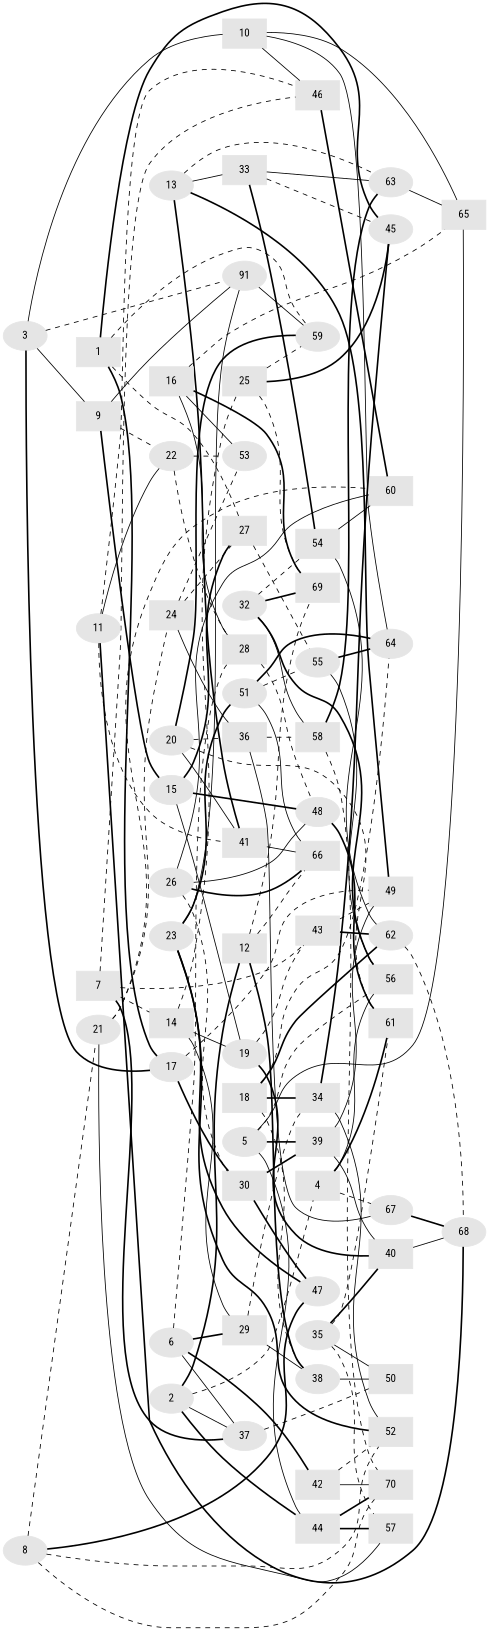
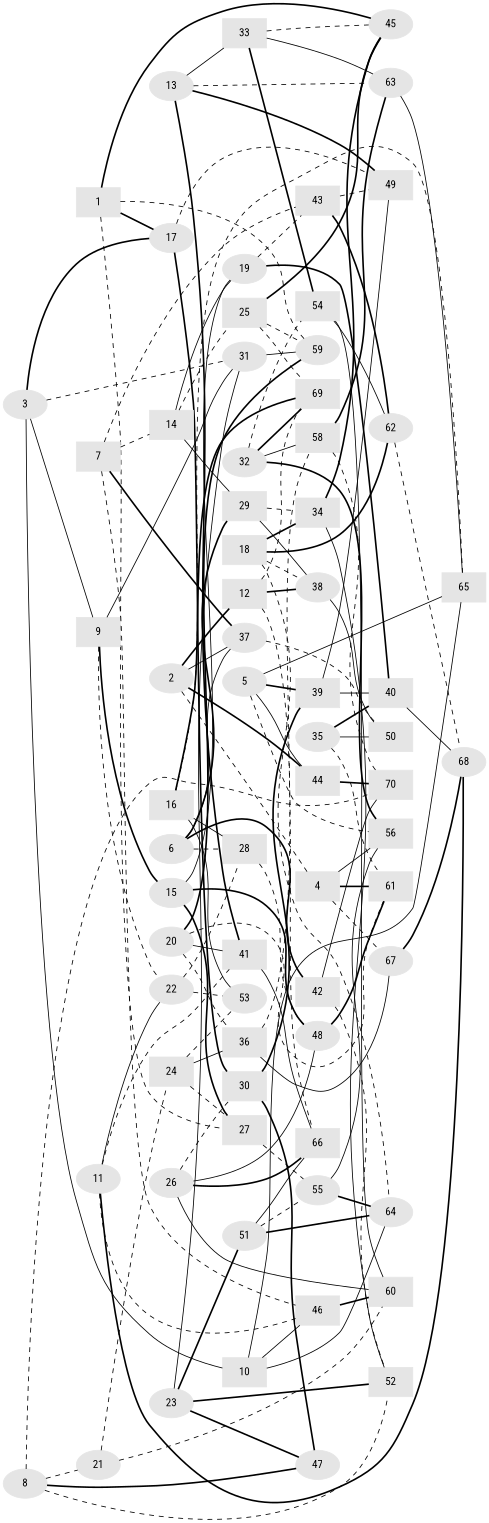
  graph {
    fontname="Roboto Condensed"
    rankdir=LR
    node [color=gray90 fontname="Roboto Condensed" shape=box style=filled]
    edge [fontname="Roboto Condensed" style=dashed]
    17 [shape=ellipse]
    1
    27
    45 [shape=ellipse]
    59 [shape=ellipse]
    49
    30
    55 [shape=ellipse]
    2 [shape=ellipse]
    4
    12
    37 [shape=ellipse]
    44
    56
    61
    67 [shape=ellipse]
    38 [shape=ellipse]
    66
    69
    50
    70
-   57
    3 [shape=ellipse]
    9
    10
-   31 [shape=ellipse label=91]
+   31 [shape=ellipse]
    15 [shape=ellipse]
    22 [shape=ellipse]
    65
    46
    64 [shape=ellipse]
    68 [shape=ellipse]
    5 [shape=ellipse]
    39
    40
    6 [shape=ellipse]
    28
    29
    42
    48 [shape=ellipse]
    34
    52
    7
    14
    43
    19 [shape=ellipse]
    25
    62 [shape=ellipse]
    60
    8 [shape=ellipse]
    21 [shape=ellipse]
    47 [shape=ellipse]
    24
    53 [shape=ellipse]
    11 [shape=ellipse]
    41
    13 [shape=ellipse]
    33
    63 [shape=ellipse]
    54
    16
    18
    20 [shape=ellipse]
    36
    58
    23 [shape=ellipse]
    51 [shape=ellipse]
    26 [shape=ellipse]
    32 [shape=ellipse]
    35 [shape=ellipse]
    17 -- 49
    17 -- 30 [style=bold]
    1 -- 17 [style=bold]
    1 -- 27
    1 -- 45 [style=bold]
    1 -- 59
    27 -- 55
    30 -- 39 [style=bold]
    30 -- 47 [style=bold]
    55 -- 56 [style=solid]
    55 -- 64 [style=bold]
    2 -- 4
    2 -- 12 [style=bold]
    2 -- 37 [style=solid]
    2 -- 44 [style=bold]
    4 -- 56 [style=solid]
    4 -- 61 [style=bold]
    4 -- 67
    12 -- 38 [style=bold]
    12 -- 66
    12 -- 69
    37 -- 50
    44 -- 70 [style=bold]
-   44 -- 57 [style=bold]
    67 -- 68 [style=bold]
    38 -- 50 [style=solid]
    3 -- 17 [style=bold]
    3 -- 9 [style=solid]
    3 -- 10 [style=solid]
    3 -- 31
    9 -- 31 [style=solid]
    9 -- 15 [style=bold]
    9 -- 22
    10 -- 65 [style=solid]
    10 -- 46 [style=solid]
    10 -- 64 [style=solid]
    31 -- 59 [style=solid]
    15 -- 27 [style=bold]
    15 -- 48 [style=bold]
    15 -- 19 [style=solid]
    22 -- 28
    22 -- 53
    46 -- 60 [style=bold]
    5 -- 44 [style=solid]
    5 -- 56
    5 -- 65 [style=solid]
    5 -- 39 [style=bold]
    39 -- 49 [style=solid]
    39 -- 40 [style=solid]
    40 -- 68 [style=solid]
    6 -- 37 [style=solid]
    6 -- 28
    6 -- 29 [style=bold]
    6 -- 42 [style=bold]
    28 -- 48
    29 -- 38 [style=solid]
    29 -- 34
    42 -- 70 [style=solid]
    42 -- 52
    48 -- 61 [style=bold]
    34 -- 45 [style=bold]
    34 -- 52 [style=solid]
    7 -- 37 [style=bold]
    7 -- 46
    7 -- 14
    7 -- 43
    14 -- 29 [style=solid]
    14 -- 19 [style=solid]
    14 -- 25
    43 -- 49
    43 -- 62 [style=bold]
    19 -- 40 [style=bold]
    19 -- 43
    25 -- 45 [style=bold]
    25 -- 59
    25 -- 69
    62 -- 68
    8 -- 70
    8 -- 52
    8 -- 21
    8 -- 47 [style=bold]
-   21 -- 57 [style=solid]
    21 -- 60
    21 -- 24
    24 -- 27
    24 -- 53
    24 -- 36 [style=solid]
    11 -- 22 [style=solid]
    11 -- 46
    11 -- 68 [style=bold]
    11 -- 41
    41 -- 66 [style=solid]
    13 -- 49 [style=bold]
    13 -- 41 [style=bold]
    13 -- 33 [style=solid]
    13 -- 63
    33 -- 45
    33 -- 63 [style=solid]
    33 -- 54 [style=bold]
    63 -- 65 [style=solid]
    54 -- 62 [style=solid]
    54 -- 60 [style=solid]
    16 -- 69 [style=bold]
    16 -- 65
    16 -- 28 [style=solid]
    16 -- 53 [style=solid]
    18 -- 38
    18 -- 64
    18 -- 34 [style=bold]
    18 -- 62 [style=bold]
    20 -- 59 [style=bold]
    20 -- 61
    20 -- 41 [style=solid]
    20 -- 36
    36 -- 67 [style=solid]
    36 -- 58
    58 -- 70
    58 -- 63 [style=bold]
    23 -- 31 [style=solid]
    23 -- 52 [style=bold]
    23 -- 47 [style=bold]
    23 -- 51 [style=bold]
    51 -- 55
    51 -- 66 [style=solid]
    51 -- 64 [style=bold]
    26 -- 30
    26 -- 66 [style=bold]
    26 -- 48 [style=solid]
    26 -- 60 [style=solid]
    32 -- 56 [style=bold]
    32 -- 69 [style=bold]
    32 -- 54
    32 -- 58 [style=solid]
    35 -- 61
    35 -- 50 [style=solid]
-   35 -- 57
    35 -- 40 [style=bold]
  }
